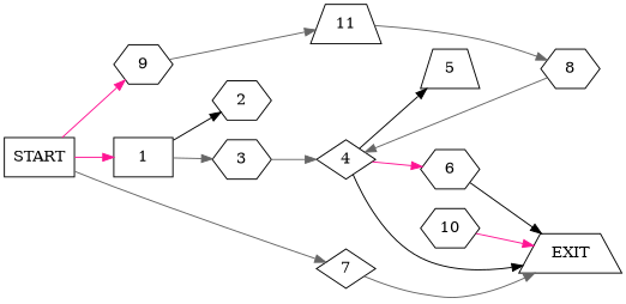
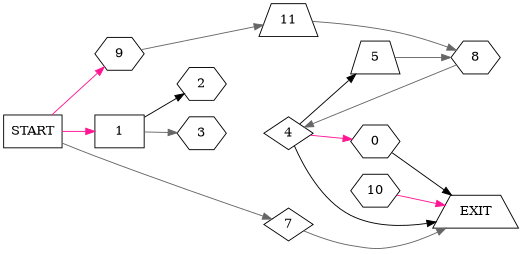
  digraph {
    rankdir=LR
    node [shape=hexagon]
    edge [color=gray40]
    n1 [label=START shape=box]
    1 [shape=box]
    7 [shape=diamond]
    9
    2
    3
    n7 [label=EXIT shape=trapezium]
    11 [shape=trapezium]
    4 [shape=diamond]
    5 [shape=trapezium]
-   6
+   6 [label=0]
    8
    10
    n1 -> 1 [color=deeppink]
    n1 -> 7
    n1 -> 9 [color=deeppink]
    1 -> 2 [color=black]
    1 -> 3
    7 -> n7
    9 -> 11
-   3 -> 4
    11 -> 8
    4 -> n7 [color=black]
    4 -> 5 [color=black]
    4 -> 6 [color=deeppink]
+   5 -> 8
    6 -> n7 [color=black]
    8 -> 4
    10 -> n7 [color=deeppink]
  }
